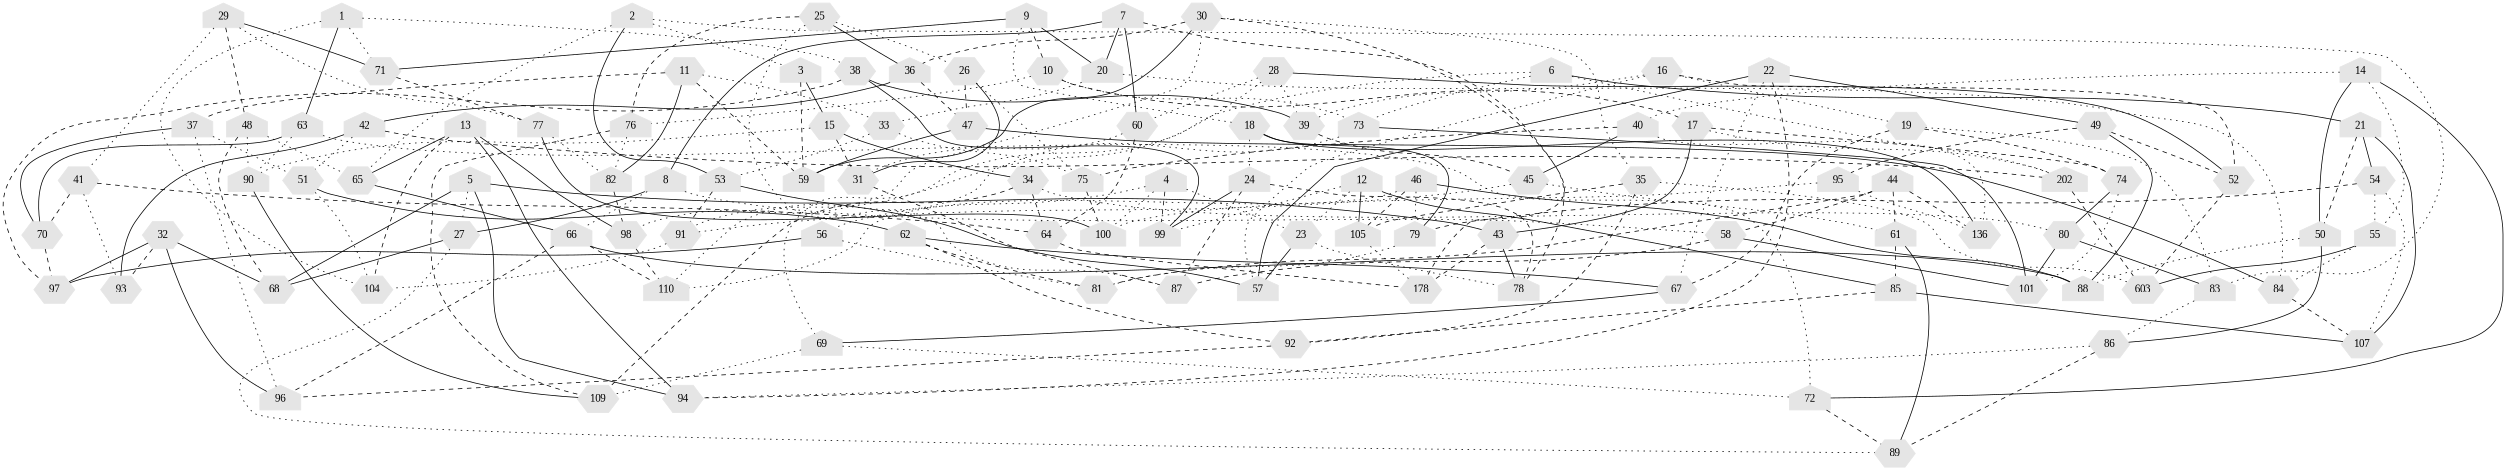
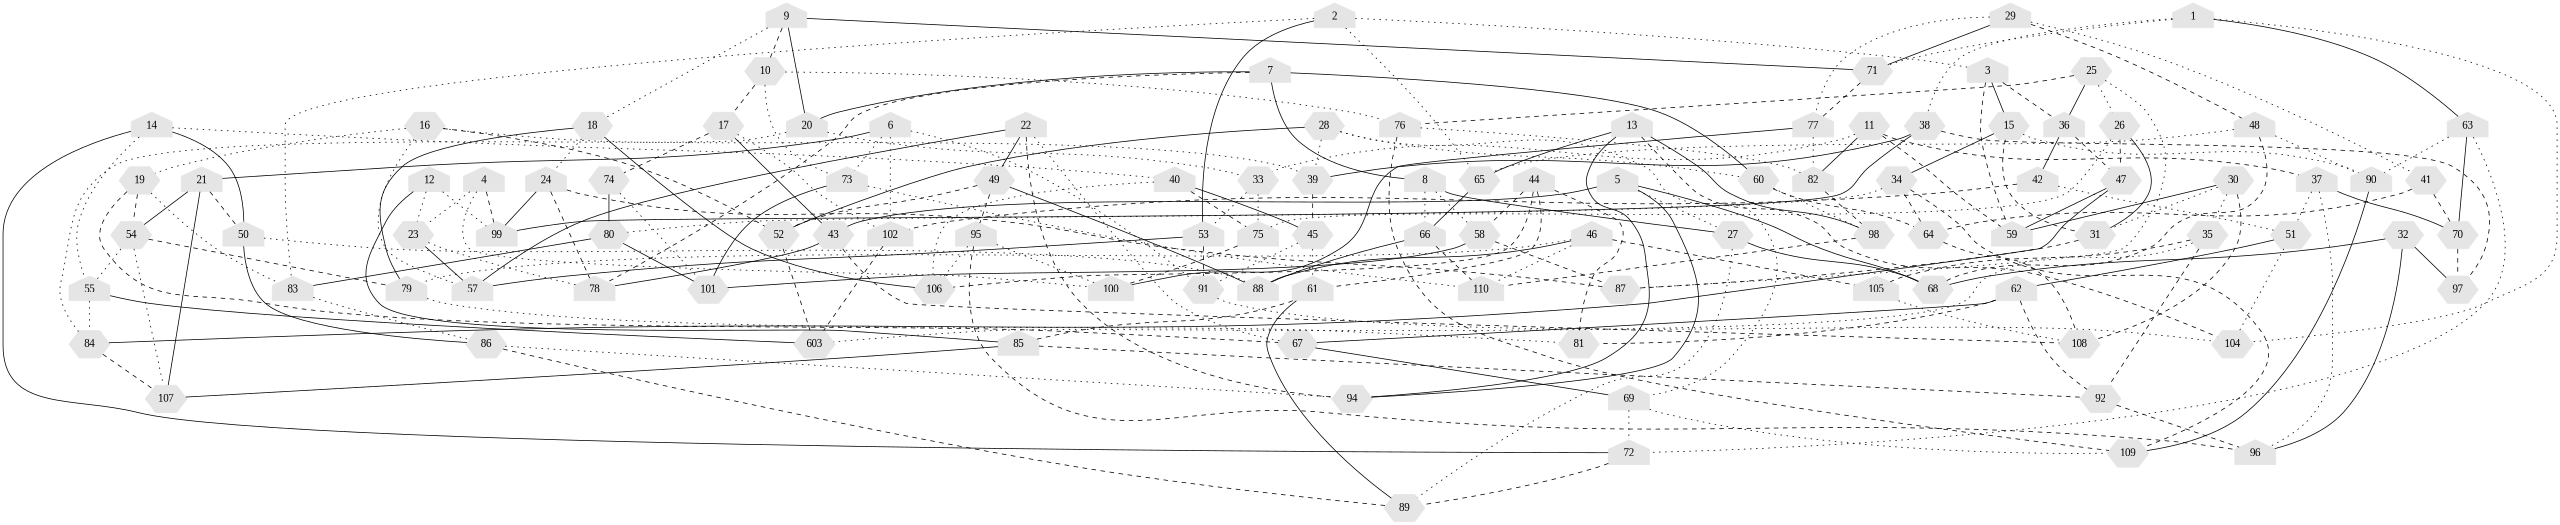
  graph {
    fontname="Liberation Serif"
    node [color=gray90 fontname="Liberation Serif" shape=hexagon style=filled]
    edge [fontname="Liberation Serif" style=dotted]
    1 [shape=house]
    38
    63 [shape=house]
    71
    104
    99 [shape=house]
    39
    97
    72 [shape=house]
    90 [shape=house]
    70
    77 [shape=house]
    2 [shape=house]
    3 [shape=house]
    53 [shape=house]
    65
    83 [shape=house]
    15
    36 [shape=house]
    59 [shape=house]
    91
    57 [shape=house]
    66 [shape=house]
    86
    31
    34
    47
    42 [shape=house]
    4 [shape=house]
    23
-   56 [shape=house]
    100 [shape=house]
    78 [shape=house]
    81
    5 [shape=house]
    27
    43
    68
    94
    89
-   108 [label=178]
+   108
    6 [shape=house]
    21 [shape=house]
    73 [shape=house]
-   102 [shape=house label=202]
+   102 [shape=house]
    50 [shape=house]
    54
    107
    110 [shape=house]
    101
    n51 [label=603]
    7 [shape=house]
    8 [shape=house]
    20 [shape=house]
    60
    58
    33
    84
    98
    64
    87
    88 [shape=house]
    9 [shape=house]
    10
    18
    17
    76 [shape=house]
    24 [shape=house]
    79 [shape=house]
-   106 [label=136]
+   106
    74
    82 [shape=house]
    109
    11
    37 [shape=house]
    75 [shape=house]
    96 [shape=house]
    51
    12 [shape=house]
    85 [shape=house]
    105 [shape=house]
    92
    13 [shape=house]
    14 [shape=house]
    40 [shape=house]
    55 [shape=house]
    45
    80
    16
    19
    52
    67
    69 [shape=house]
    22 [shape=house]
    49
    95 [shape=house]
    25
    26
    28
    29 [shape=house]
    41
    48 [shape=house]
-   93
    30
    35
    32
    62 [shape=house]
    61 [shape=house]
    44 [shape=house]
    46 [shape=house]
    1 -- 38
    1 -- 63 [style=solid]
    1 -- 71
    1 -- 104
    38 -- 99 [style=solid]
    38 -- 39 [style=solid]
    38 -- 97 [style=dashed]
    63 -- 72
    63 -- 90
    63 -- 70 [style=solid]
    71 -- 77 [style=dashed]
    39 -- 45 [style=dashed]
    72 -- 89 [style=dashed]
    90 -- 109 [style=solid]
    70 -- 97 [style=dashed]
    77 -- 100 [style=solid]
    77 -- 82
    2 -- 3
    2 -- 53 [style=solid]
    2 -- 65
    2 -- 83
    3 -- 15 [style=solid]
-   30 -- 36 [style=dashed]
+   3 -- 36 [style=dashed]
    3 -- 59 [style=dashed]
    53 -- 91 [style=dashed]
    53 -- 57 [style=solid]
    65 -- 66 [style=solid]
    83 -- 86
    15 -- 90
    15 -- 31 [style=dashed]
    15 -- 34 [style=solid]
    36 -- 47 [style=dashed]
    36 -- 42 [style=solid]
    91 -- 104
    66 -- 110 [style=dashed]
    66 -- 88 [style=solid]
    86 -- 94
    86 -- 89 [style=dashed]
    31 -- 87 [style=dashed]
    34 -- 64 [style=dashed]
    34 -- 109 [style=dashed]
    34 -- 80
    47 -- 59 [style=solid]
    47 -- 84 [style=solid]
    42 -- 102 [style=dashed]
    42 -- 51
-   42 -- 93 [style=solid]
    4 -- 99 [style=dashed]
    4 -- 23
-   4 -- 56
    4 -- 100
    23 -- 57 [style=solid]
    23 -- 78
-   56 -- 97 [style=solid]
-   56 -- 81
    5 -- 27
    5 -- 43 [style=solid]
    5 -- 68 [style=solid]
    5 -- 94 [style=solid]
    27 -- 68 [style=solid]
    27 -- 89
    43 -- 78 [style=solid]
    43 -- 108 [style=dashed]
    6 -- 91
    6 -- 21 [style=solid]
    6 -- 73
    6 -- 102
    21 -- 50 [style=dashed]
    21 -- 54 [style=solid]
    21 -- 107 [style=solid]
    73 -- 110
    73 -- 101 [style=solid]
    102 -- n51 [style=dashed]
    50 -- 86 [style=solid]
    50 -- 88
    54 -- 107
    54 -- 79 [style=dashed]
    54 -- 55
    7 -- 78 [style=dashed]
    7 -- 8 [style=solid]
    7 -- 20 [style=solid]
    7 -- 60 [style=solid]
    8 -- 66
    8 -- 27 [style=solid]
    8 -- 58
    20 -- 33
    20 -- 84
    60 -- 98
    60 -- 64 [style=dashed]
    58 -- 101 [style=solid]
    58 -- 87 [style=dashed]
    33 -- 53
    33 -- 75
    84 -- 107 [style=dashed]
    98 -- 110 [style=dashed]
    64 -- 108 [style=dashed]
    9 -- 71 [style=solid]
    9 -- 20 [style=solid]
    9 -- 10 [style=dashed]
    9 -- 18
    10 -- 73
    10 -- 17 [style=dashed]
    10 -- 76
    18 -- 24
    18 -- 79 [style=solid]
    18 -- 106 [style=solid]
    17 -- 43 [style=solid]
    17 -- 102
    17 -- 74 [style=dashed]
    76 -- 82
    76 -- 109 [style=dashed]
    24 -- 99 [style=solid]
    24 -- 78 [style=dashed]
    24 -- 87 [style=dashed]
    79 -- 81
    74 -- 101
    74 -- 80 [style=solid]
    82 -- 98 [style=dashed]
    11 -- 59 [style=dashed]
    11 -- 33
    11 -- 82 [style=solid]
    11 -- 37 [style=dashed]
    37 -- 70 [style=solid]
    37 -- 96
    37 -- 51
    75 -- 100 [style=dashed]
    51 -- 104
    51 -- 62 [style=solid]
    12 -- 99
    12 -- 23
    12 -- 85 [style=solid]
-   12 -- 105 [style=solid]
    85 -- 107 [style=solid]
    85 -- 92 [style=dashed]
    105 -- 108
    92 -- 96 [style=dashed]
    13 -- 104 [style=dashed]
    13 -- 65 [style=solid]
    13 -- 94 [style=solid]
    13 -- 98 [style=solid]
    14 -- 72 [style=solid]
    14 -- 50 [style=solid]
    14 -- 40
    14 -- 55
    40 -- 106
    40 -- 75 [style=dashed]
    40 -- 45 [style=solid]
    55 -- n51 [style=solid]
    55 -- 84
    45 -- 91
    45 -- 61
    80 -- 83 [style=solid]
    80 -- 101 [style=solid]
    16 -- 39
    16 -- 57
    16 -- 19
    16 -- 52 [style=dashed]
    19 -- 83
-   19 -- 74 [style=dashed]
+   19 -- 54 [style=dashed]
    19 -- 67 [style=dashed]
    52 -- n51 [style=dashed]
    67 -- 69 [style=solid]
    69 -- 72
    69 -- 109
    22 -- 57 [style=solid]
    22 -- 94 [style=dashed]
    22 -- 67
    22 -- 49 [style=solid]
    49 -- 88 [style=solid]
    49 -- 52 [style=dashed]
    49 -- 95 [style=dashed]
    95 -- 100
    95 -- 106
-   66 -- 96 [style=dashed]
+   95 -- 96 [style=dashed]
    25 -- 36 [style=solid]
    25 -- 87
    25 -- 76 [style=dashed]
    25 -- 26
    26 -- 31 [style=solid]
    26 -- 47 [style=dashed]
    26 -- 75
    28 -- 39
    28 -- 60
    28 -- 52 [style=solid]
    28 -- 69
    29 -- 71 [style=solid]
    29 -- 77
    29 -- 41
    29 -- 48 [style=dashed]
    41 -- 70 [style=dashed]
    41 -- 64 [style=dashed]
-   41 -- 93
    48 -- 90
    48 -- 65
    48 -- 68 [style=dashed]
    30 -- 59 [style=solid]
    30 -- 31
    30 -- 108 [style=dashed]
    30 -- 35
    35 -- n51
    35 -- 105 [style=dashed]
    35 -- 92 [style=dashed]
    32 -- 97 [style=solid]
    32 -- 68 [style=solid]
    32 -- 96 [style=solid]
-   32 -- 93 [style=dashed]
    62 -- 81 [style=dashed]
    62 -- 92 [style=dashed]
    62 -- 67 [style=solid]
    61 -- 89 [style=solid]
    61 -- 85 [style=dashed]
    44 -- 81 [style=dashed]
    44 -- 58 [style=dashed]
    44 -- 106 [style=dashed]
    44 -- 61 [style=dashed]
    46 -- 110
    46 -- 88 [style=solid]
    46 -- 79
    46 -- 105 [style=dashed]
  }
